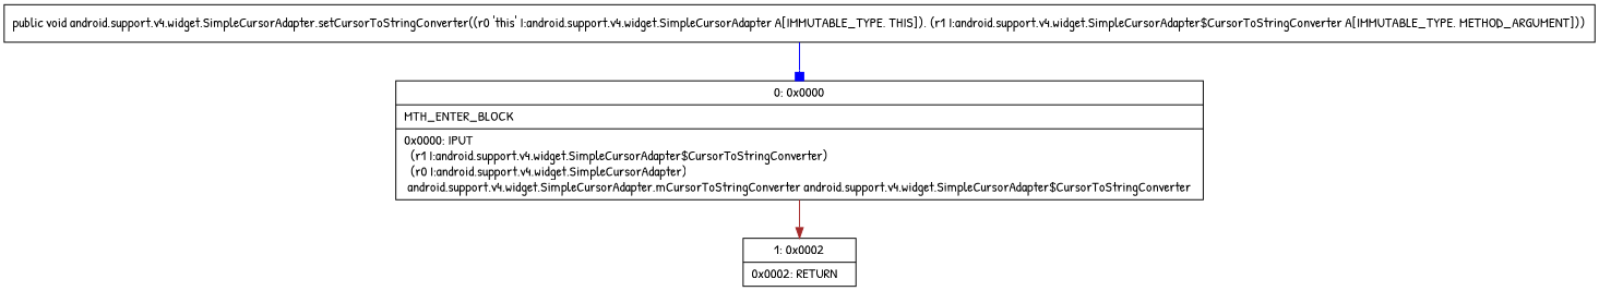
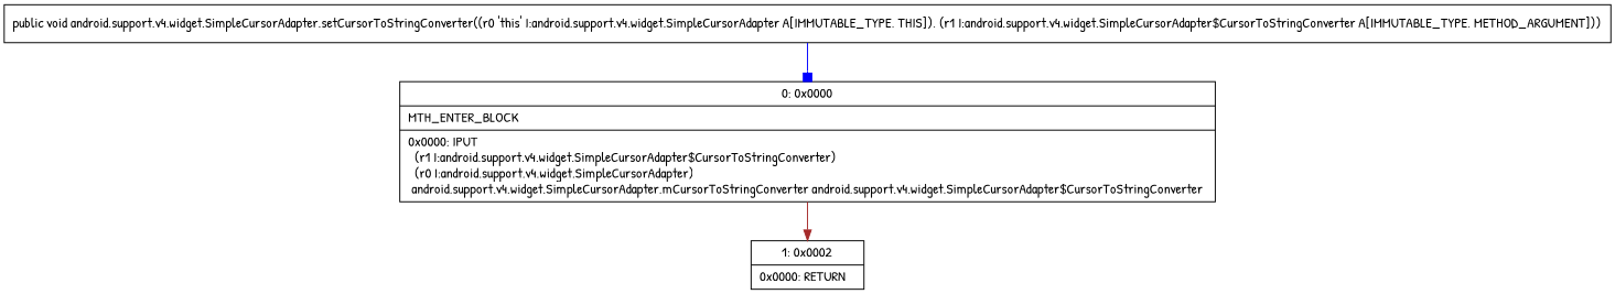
  digraph {
    fontname="Patrick Hand"
    node [shape=record fontname="Patrick Hand"]
    edge [fontname="Patrick Hand"]
    n1 [label="{0\:\ 0x0000|MTH_ENTER_BLOCK\l|0x0000: IPUT  \l  (r1 I:android.support.v4.widget.SimpleCursorAdapter$CursorToStringConverter)\l  (r0 I:android.support.v4.widget.SimpleCursorAdapter)\l android.support.v4.widget.SimpleCursorAdapter.mCursorToStringConverter android.support.v4.widget.SimpleCursorAdapter$CursorToStringConverter \l}"]
-   n2 [label="{1\:\ 0x0002|0x0002: RETURN   \l}"]
+   n2 [label="{1\:\ 0x0002|0x0000: RETURN   \l}"]
    n3 [label="{public void android.support.v4.widget.SimpleCursorAdapter.setCursorToStringConverter((r0 'this' I:android.support.v4.widget.SimpleCursorAdapter A[IMMUTABLE_TYPE, THIS]), (r1 I:android.support.v4.widget.SimpleCursorAdapter$CursorToStringConverter A[IMMUTABLE_TYPE, METHOD_ARGUMENT])) }"]
    n1 -> n2 [color=brown arrowhead=normal]
    n3 -> n1 [color=blue arrowhead=box]
  }
